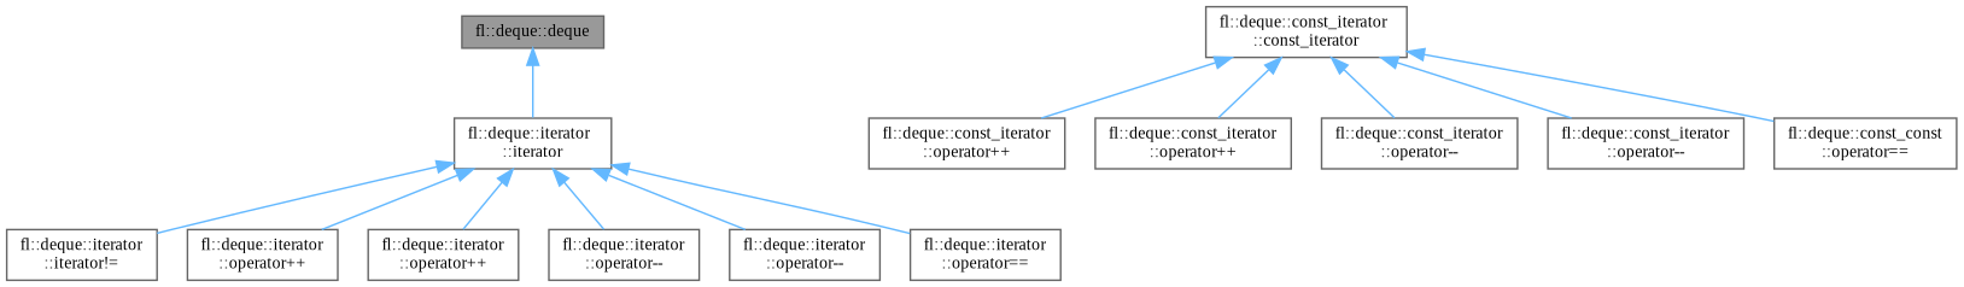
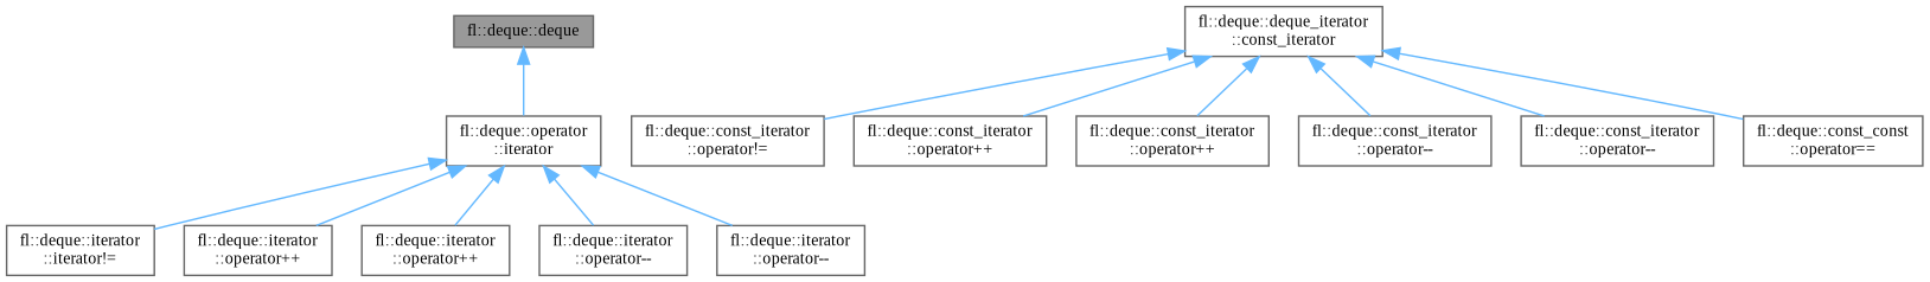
  digraph {
    fontname="Liberation Serif"
    rankdir=TB
    node [color=grey40 fillcolor=white fontname="Liberation Serif" fontsize=10 shape=box style=filled]
    edge [color=steelblue1 dir=back fontname="Liberation Serif" fontsize=10 labelfontname=Helvetica labelfontsize=10 style=solid]
    n1 [color=gray40 fillcolor=grey60 fontcolor=black height=0.2 label="fl::deque::deque" width=0.4]
-   n2 [height=0.2 label="fl::deque::iterator\l::iterator" width=0.4]
-   n3 [height=0.2 label="fl::deque::const_iterator\l::const_iterator" width=0.4]
+   n2 [height=0.2 label="fl::deque::operator\l::iterator" width=0.4]
+   n3 [height=0.2 label="fl::deque::deque_iterator\l::const_iterator" width=0.4]
+   n4 [height=0.2 label="fl::deque::const_iterator\l::operator!=" width=0.4]
    n5 [height=0.2 label="fl::deque::const_iterator\l::operator++" width=0.4]
    n6 [height=0.2 label="fl::deque::const_iterator\l::operator++" width=0.4]
    n7 [height=0.2 label="fl::deque::const_iterator\l::operator--" width=0.4]
    n8 [height=0.2 label="fl::deque::const_iterator\l::operator--" width=0.4]
    n9 [height=0.2 label="fl::deque::const_const\l::operator==" width=0.4]
    n10 [height=0.2 label="fl::deque::iterator\l::iterator!=" width=0.4]
    n11 [height=0.2 label="fl::deque::iterator\l::operator++" width=0.4]
    n12 [height=0.2 label="fl::deque::iterator\l::operator++" width=0.4]
    n13 [height=0.2 label="fl::deque::iterator\l::operator--" width=0.4]
    n14 [height=0.2 label="fl::deque::iterator\l::operator--" width=0.4]
-   n15 [height=0.2 label="fl::deque::iterator\l::operator==" width=0.4]
    n1 -> n2
    n2 -> n10
    n2 -> n11
    n2 -> n12
    n2 -> n13
    n2 -> n14
-   n2 -> n15
+   n3 -> n4
    n3 -> n5
    n3 -> n6
    n3 -> n7
    n3 -> n8
    n3 -> n9
  }
